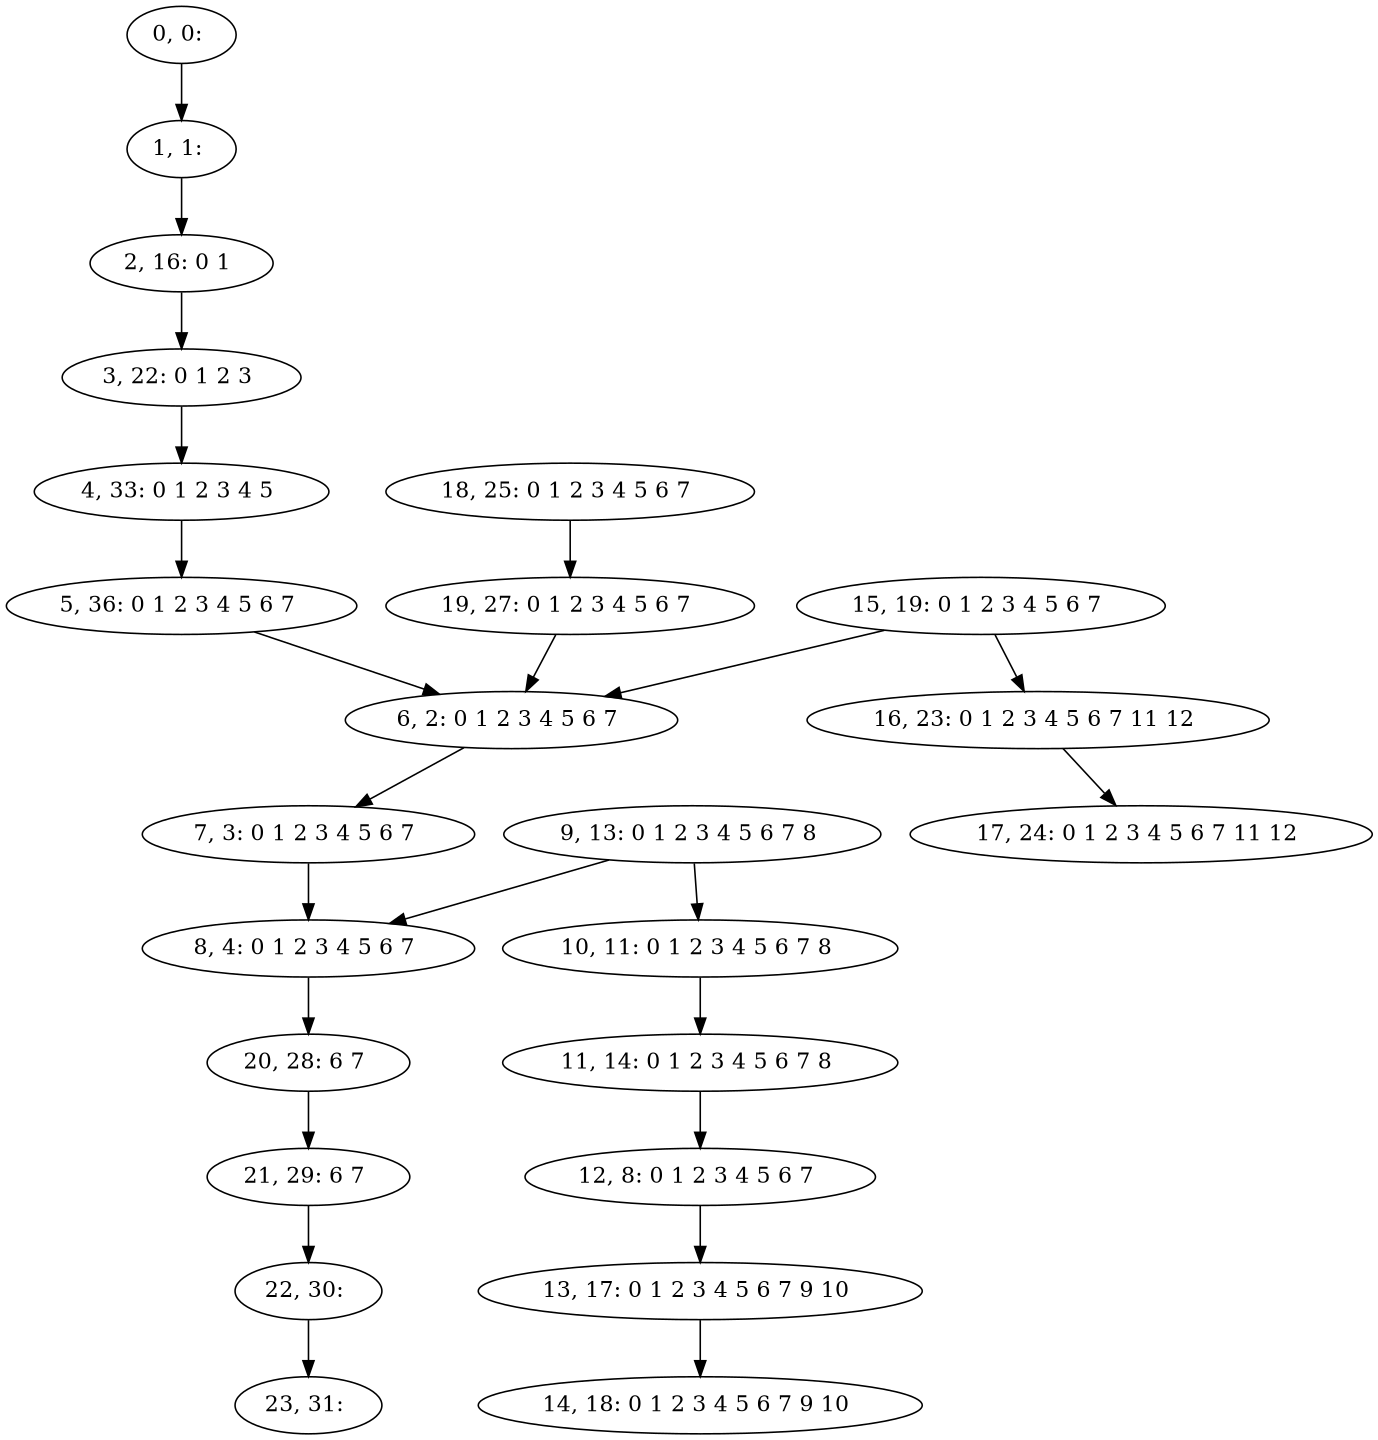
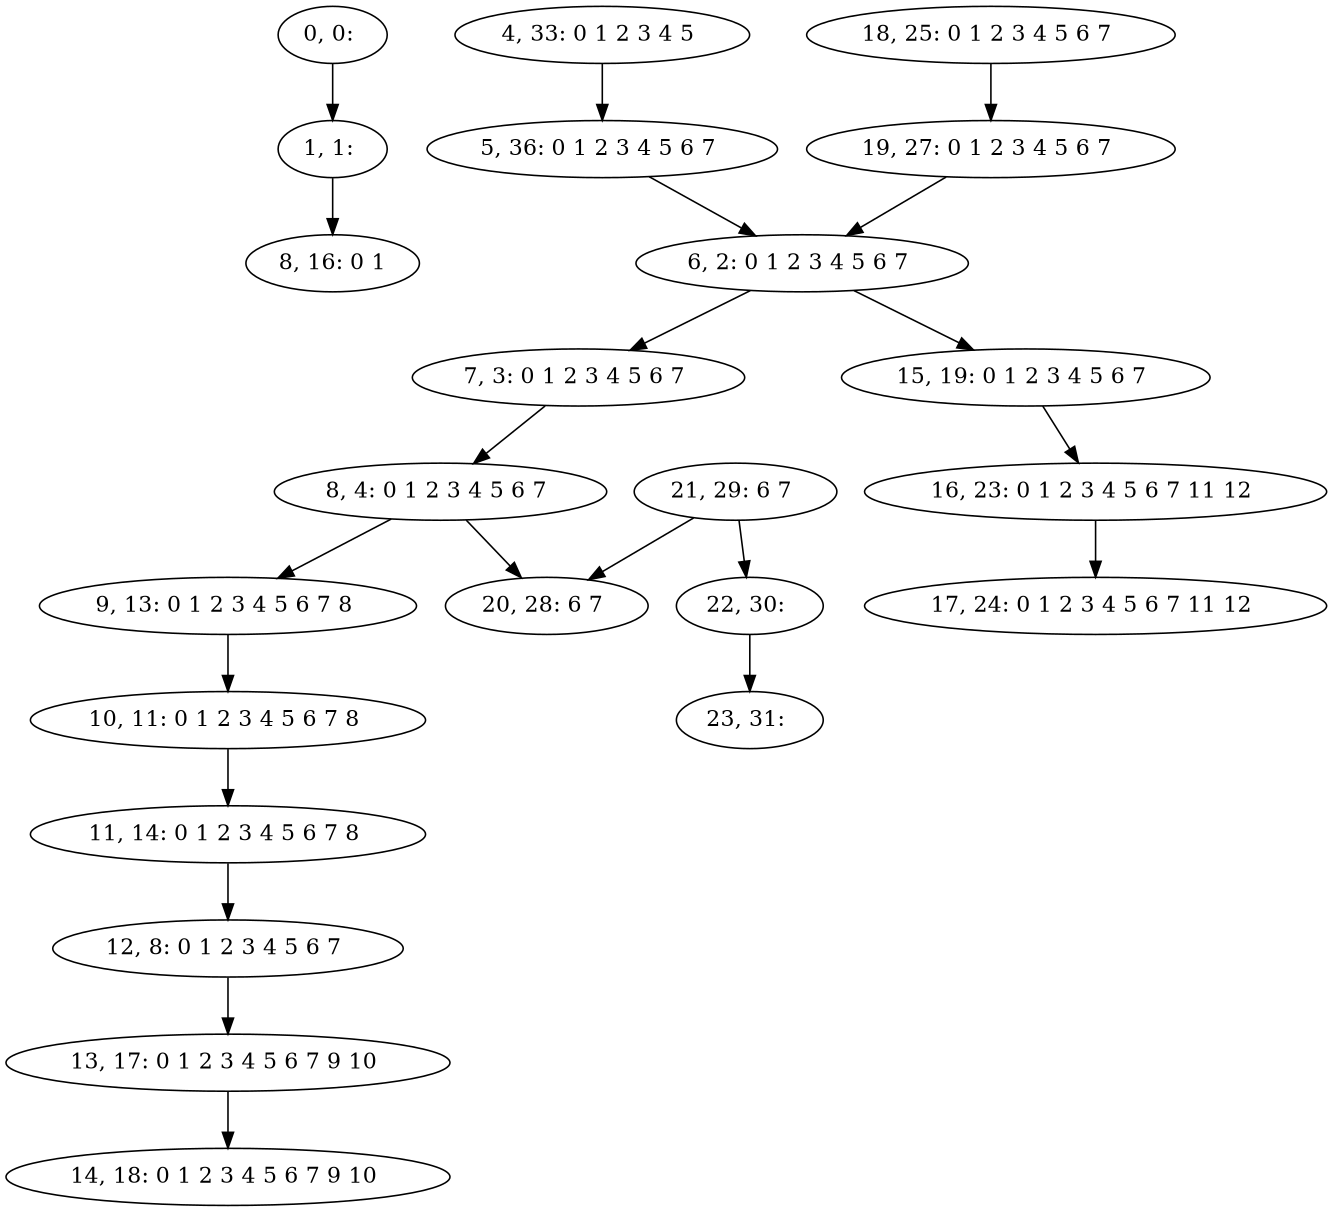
  digraph {
    n1 [label="0, 0: "]
    n2 [label="1, 1: "]
-   n3 [label="2, 16: 0 1 "]
-   n4 [label="3, 22: 0 1 2 3 "]
+   n3 [label="8, 16: 0 1"]
    n5 [label="4, 33: 0 1 2 3 4 5 "]
    n6 [label="5, 36: 0 1 2 3 4 5 6 7 "]
    n7 [label="6, 2: 0 1 2 3 4 5 6 7 "]
    n8 [label="7, 3: 0 1 2 3 4 5 6 7 "]
    n9 [label="8, 4: 0 1 2 3 4 5 6 7 "]
    n10 [label="9, 13: 0 1 2 3 4 5 6 7 8 "]
    n11 [label="20, 28: 6 7 "]
    n12 [label="10, 11: 0 1 2 3 4 5 6 7 8 "]
    n13 [label="21, 29: 6 7 "]
    n14 [label="11, 14: 0 1 2 3 4 5 6 7 8 "]
    n15 [label="12, 8: 0 1 2 3 4 5 6 7 "]
    n16 [label="13, 17: 0 1 2 3 4 5 6 7 9 10 "]
    n17 [label="14, 18: 0 1 2 3 4 5 6 7 9 10 "]
    n18 [label="15, 19: 0 1 2 3 4 5 6 7 "]
    n19 [label="16, 23: 0 1 2 3 4 5 6 7 11 12 "]
    n20 [label="17, 24: 0 1 2 3 4 5 6 7 11 12 "]
    n21 [label="18, 25: 0 1 2 3 4 5 6 7 "]
    n22 [label="19, 27: 0 1 2 3 4 5 6 7 "]
    n23 [label="22, 30: "]
    n24 [label="23, 31: "]
    n1 -> n2
    n2 -> n3
-   n3 -> n4
-   n4 -> n5
    n5 -> n6
    n6 -> n7
    n7 -> n8
    n8 -> n9
-   n10 -> n9
+   n9 -> n10
    n9 -> n11
    n10 -> n12
-   n11 -> n13
+   n13 -> n11
    n12 -> n14
    n13 -> n23
    n14 -> n15
    n15 -> n16
    n16 -> n17
-   n18 -> n7
+   n7 -> n18
    n18 -> n19
    n19 -> n20
    n21 -> n22
    n22 -> n7
    n23 -> n24
  }
